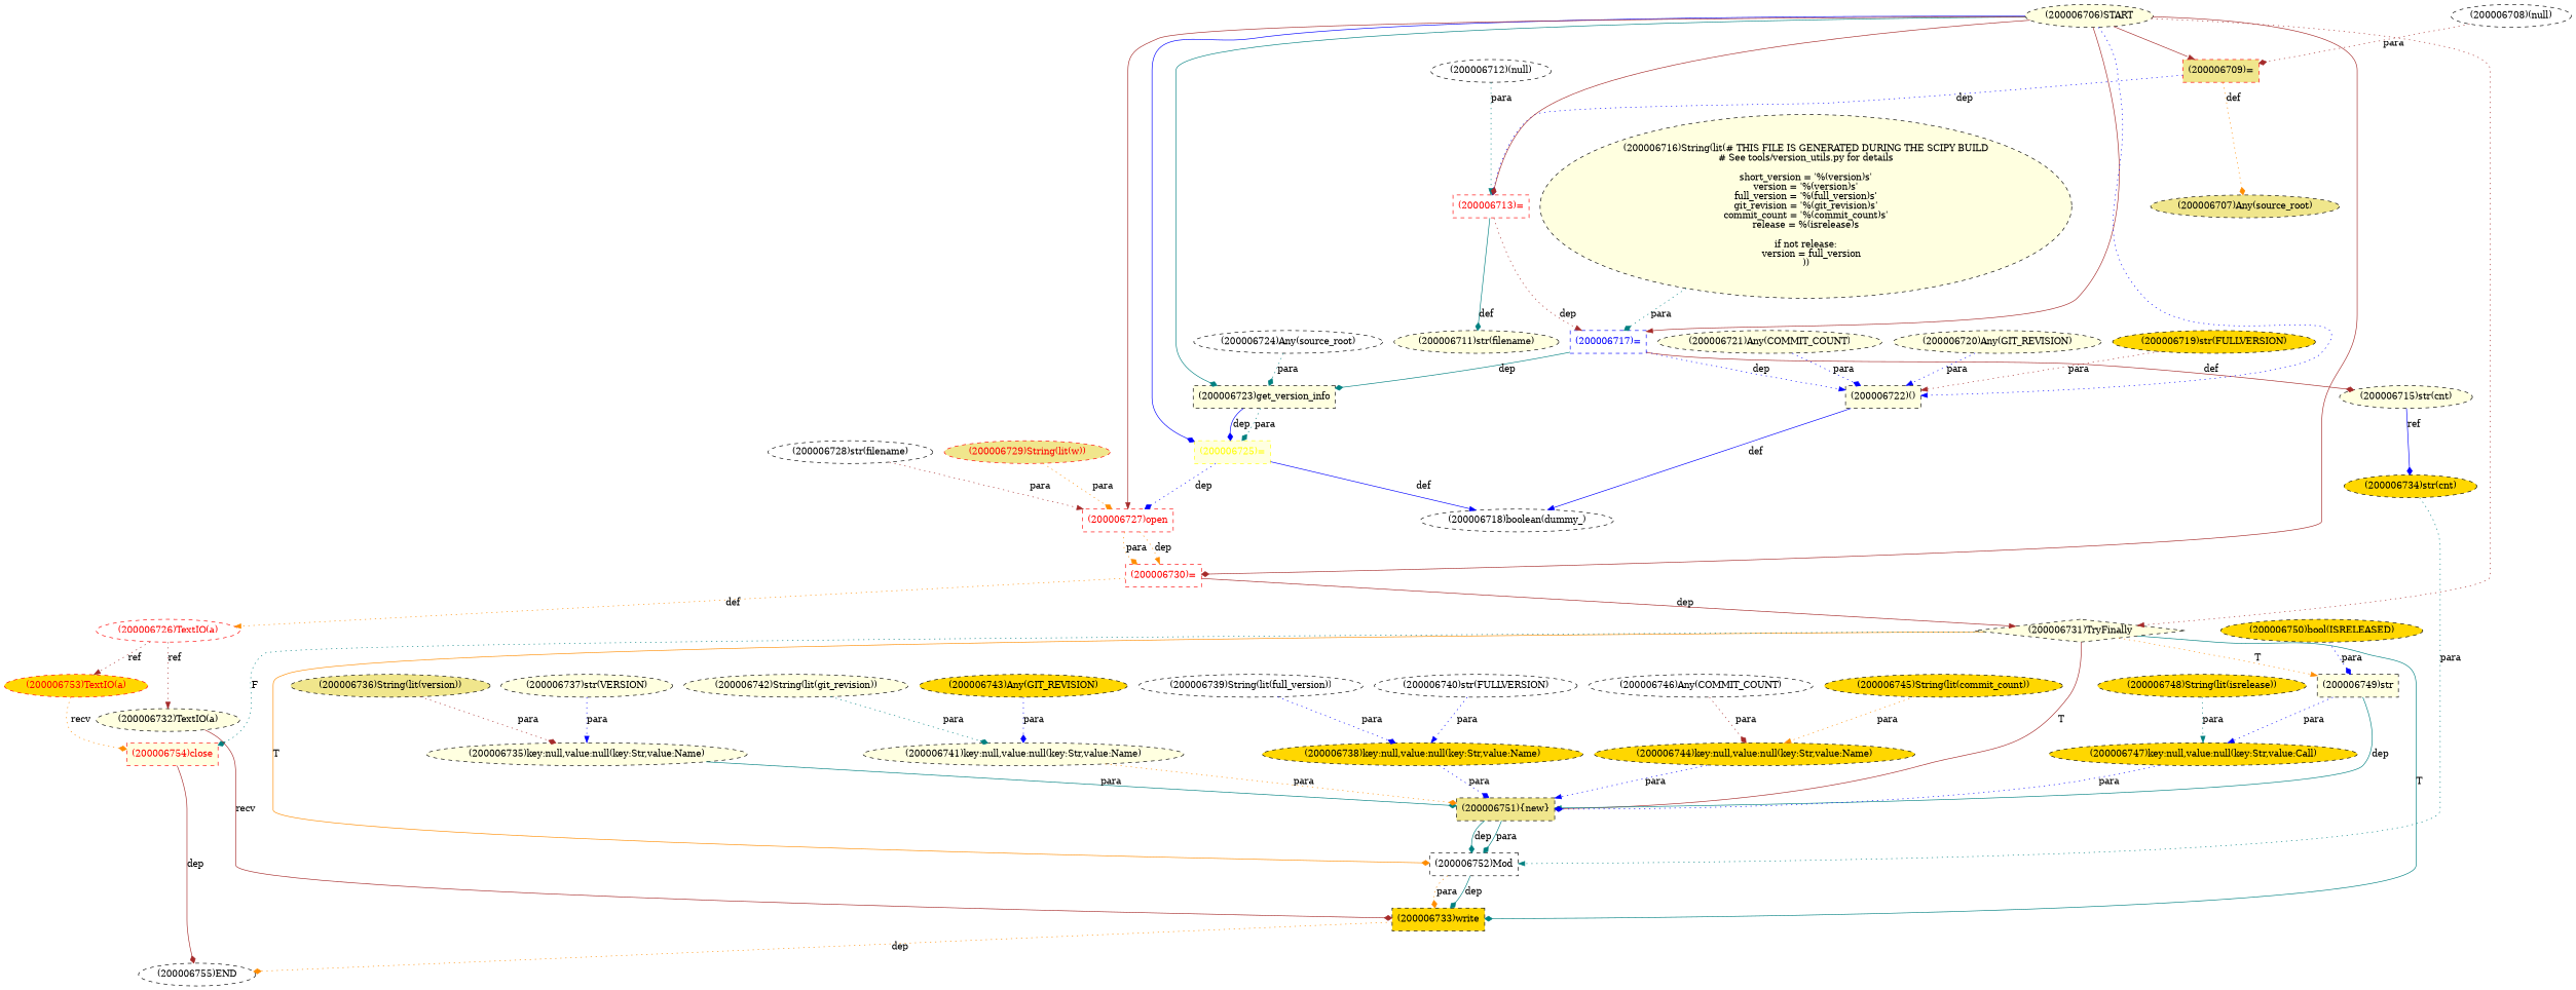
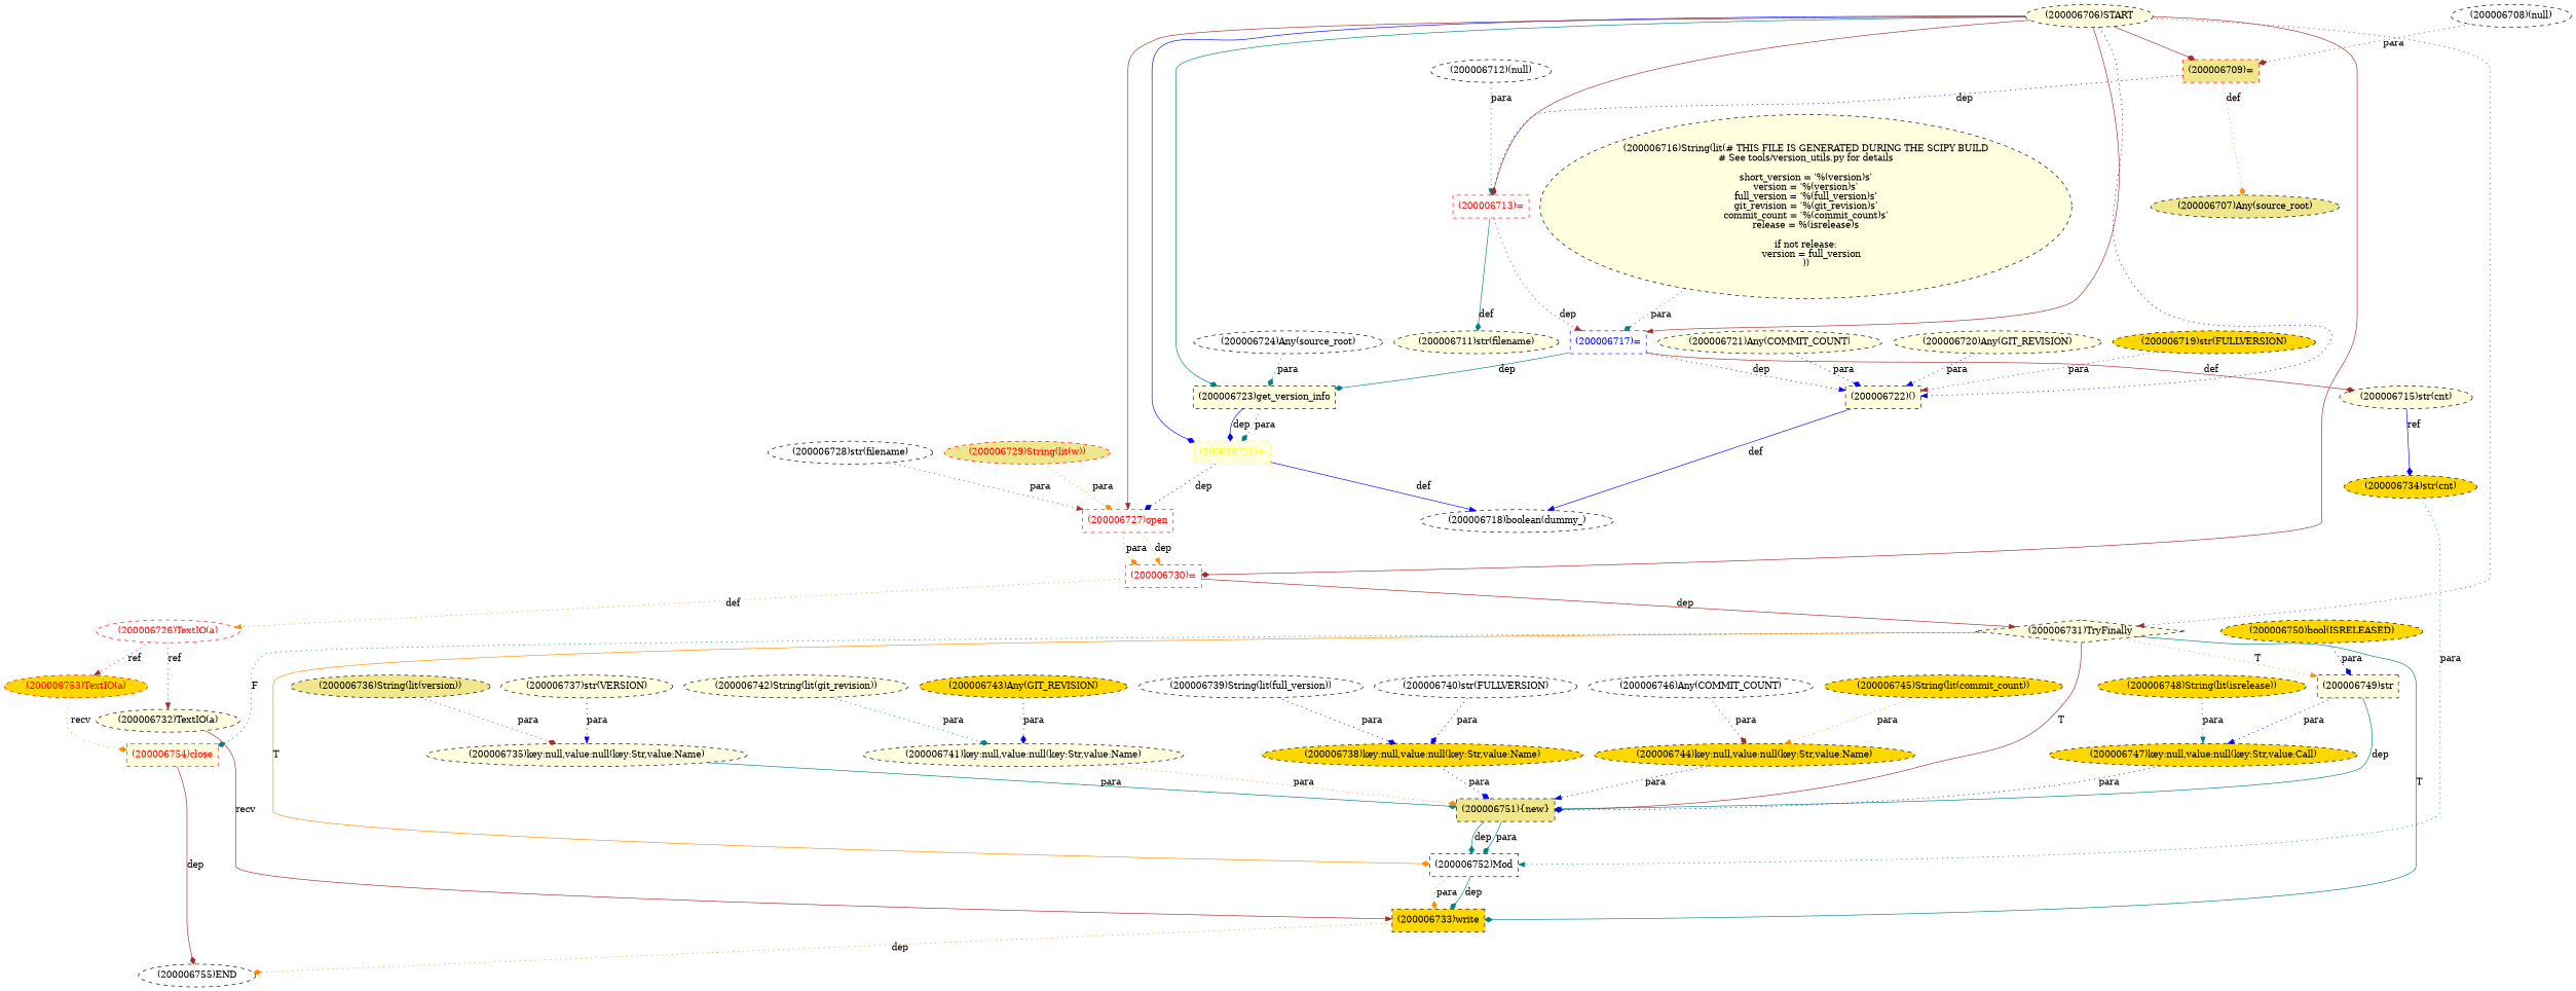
  digraph {
    node [fillcolor=lightyellow shape=ellipse style="dashed,filled"]
    edge [arrowhead=diamond color=blue style=dotted]
    n1 [label="(200006731)TryFinally" shape=diamond]
    n2 [fillcolor=gold label="(200006733)write" shape=box]
    n3 [fillcolor=khaki label="(200006751){new}" shape=box]
    n4 [fillcolor=white label="(200006752)Mod" shape=box]
    n5 [label="(200006749)str" shape=box]
    n6 [color=red fontcolor=red label="(200006754)close" shape=box]
    n7 [fillcolor=white label="(200006755)END" shape=""]
    n8 [fillcolor=gold label="(200006747)key:null,value:null(key:Str,value:Call)"]
    n9 [color=blue fillcolor=white fontcolor=blue label="(200006717)=" shape=box]
    n10 [label="(200006723)get_version_info" shape=box]
    n11 [label="(200006722)()" shape=box]
    n12 [label="(200006715)str(cnt)"]
    n13 [color=yellow fontcolor=yellow label="(200006725)=" shape=box]
    n14 [fillcolor=white label="(200006718)boolean(dummy_)"]
    n15 [fillcolor=gold label="(200006734)str(cnt)"]
    n16 [color=red fillcolor=khaki fontcolor=red label="(200006729)String(lit(w))"]
    n17 [color=red fillcolor=white fontcolor=red label="(200006727)open" shape=box]
    n18 [color=red fillcolor=white fontcolor=red label="(200006730)=" shape=box]
    n19 [fillcolor=gold label="(200006745)String(lit(commit_count))"]
    n20 [fillcolor=gold label="(200006744)key:null,value:null(key:Str,value:Name)"]
    n21 [label="(200006711)str(filename)"]
    n22 [label="(200006735)key:null,value:null(key:Str,value:Name)"]
    n23 [fillcolor=gold label="(200006750)bool(ISRELEASED)"]
    n24 [fillcolor=khaki label="(200006707)Any(source_root)"]
    n25 [fillcolor=white label="(200006708)(null)"]
    n26 [color=red fillcolor=khaki fontcolor=black label="(200006709)=" shape=box]
    n27 [color=red fillcolor=white fontcolor=red label="(200006713)=" shape=box]
    n28 [fillcolor=khaki label="(200006736)String(lit(version))"]
    n29 [color=red fillcolor=gold fontcolor=red label="(200006753)TextIO(a)"]
    n30 [label="(200006742)String(lit(git_revision))"]
    n31 [label="(200006741)key:null,value:null(key:Str,value:Name)"]
    n32 [fillcolor=gold label="(200006748)String(lit(isrelease))"]
    n33 [color=red fillcolor=white fontcolor=red label="(200006726)TextIO(a)"]
    n34 [label="(200006732)TextIO(a)"]
    n35 [label="(200006721)Any(COMMIT_COUNT)"]
    n36 [label="(200006737)str(VERSION)"]
    n37 [fillcolor=gold label="(200006743)Any(GIT_REVISION)"]
    n38 [label="(200006720)Any(GIT_REVISION)"]
    n39 [fillcolor=gold label="(200006719)str(FULLVERSION)"]
    n40 [fillcolor=white label="(200006728)str(filename)"]
    n41 [fillcolor=gold label="(200006738)key:null,value:null(key:Str,value:Name)"]
    n42 [fillcolor=white label="(200006712)(null)"]
    n43 [fillcolor=white label="(200006746)Any(COMMIT_COUNT)"]
    n44 [label="(200006716)String(lit(# THIS FILE IS GENERATED DURING THE SCIPY BUILD\n# See tools/version_utils.py for details\n\nshort_version = '%(version)s'\nversion = '%(version)s'\nfull_version = '%(full_version)s'\ngit_revision = '%(git_revision)s'\ncommit_count = '%(commit_count)s'\nrelease = %(isrelease)s\n\nif not release:\n    version = full_version\n))"]
    n45 [fillcolor=white label="(200006739)String(lit(full_version))"]
    n46 [label="(200006706)START" shape=""]
    n47 [fillcolor=white label="(200006740)str(FULLVERSION)"]
    n48 [fillcolor=white label="(200006724)Any(source_root)"]
    n1 -> n2 [color=teal label=T style=solid]
    n1 -> n3 [color=brown label=T style=solid]
    n1 -> n4 [color=darkorange label=T style=solid]
    n1 -> n5 [arrowhead=normal color=darkorange label=T]
    n1 -> n6 [color=teal label=F]
    n2 -> n7 [color=darkorange label=dep]
    n3 -> n4 [color=teal label=dep style=solid]
    n3 -> n4 [color=teal label=para style=solid]
    n4 -> n2 [color=teal label=dep style=solid]
    n4 -> n2 [color=darkorange label=para]
    n5 -> n3 [arrowhead=normal color=teal label=dep style=solid]
    n5 -> n8 [arrowhead=normal label=para]
    n6 -> n7 [color=brown label=dep style=solid]
    n8 -> n3 [label=para]
    n9 -> n10 [color=teal label=dep style=solid]
    n9 -> n11 [arrowhead=normal label=dep]
    n9 -> n12 [color=brown label=def style=solid]
    n10 -> n13 [label=dep style=solid]
    n10 -> n13 [color=teal label=para]
    n11 -> n14 [arrowhead=normal label=def style=solid]
    n12 -> n15 [label=ref style=solid]
    n13 -> n14 [arrowhead=normal label=def style=solid]
    n13 -> n17 [label=dep]
    n15 -> n4 [arrowhead=normal color=teal label=para]
    n16 -> n17 [color=darkorange label=para]
    n17 -> n18 [arrowhead=normal color=darkorange label=dep]
    n17 -> n18 [color=darkorange label=para]
    n18 -> n1 [arrowhead=normal color=brown label=dep style=solid]
    n18 -> n33 [arrowhead=normal color=darkorange label=def]
    n19 -> n20 [arrowhead=normal color=darkorange label=para]
    n20 -> n3 [arrowhead=normal label=para]
    n22 -> n3 [color=teal label=para style=solid]
    n23 -> n5 [label=para]
    n25 -> n26 [color=brown label=para]
    n26 -> n24 [color=darkorange label=def]
    n26 -> n27 [label=dep]
    n27 -> n9 [arrowhead=normal color=brown label=dep]
    n27 -> n21 [color=teal label=def style=solid]
    n28 -> n22 [color=brown label=para]
    n29 -> n6 [color=darkorange label=recv]
    n30 -> n31 [color=teal label=para]
    n31 -> n3 [color=darkorange label=para]
    n32 -> n8 [arrowhead=normal color=teal label=para]
    n33 -> n29 [arrowhead=normal color=brown label=ref]
    n33 -> n34 [arrowhead=normal color=brown label=ref]
-   n34 -> n2 [color=brown label=recv style=solid]
+   n34 -> n2 [arrowhead=normal color=brown label=recv style=solid]
    n35 -> n11 [label=para]
    n36 -> n22 [arrowhead=normal label=para]
    n37 -> n31 [label=para]
    n38 -> n11 [arrowhead=normal label=para]
    n39 -> n11 [arrowhead=normal color=brown label=para]
    n40 -> n17 [arrowhead=normal color=brown label=para]
    n41 -> n3 [label=para]
    n42 -> n27 [arrowhead=normal color=teal label=para]
    n43 -> n20 [color=brown label=para]
    n44 -> n9 [color=teal label=para]
    n45 -> n41 [label=para]
    n46 -> n1 [arrowhead=normal color=brown]
    n46 -> n9 [arrowhead=normal color=brown style=solid]
    n46 -> n10 [color=teal style=solid]
    n46 -> n11 [arrowhead=normal]
    n46 -> n13 [style=solid]
    n46 -> n17 [arrowhead=normal color=brown style=solid]
    n46 -> n18 [color=brown style=solid]
-   n46 -> n26 [arrowhead=normal color=brown style=solid]
+   n46 -> n26 [color=brown style=solid]
    n46 -> n27 [color=brown style=solid]
-   n47 -> n41 [arrowhead=normal label=para]
+   n47 -> n41 [label=para]
    n48 -> n10 [color=teal label=para]
  }
